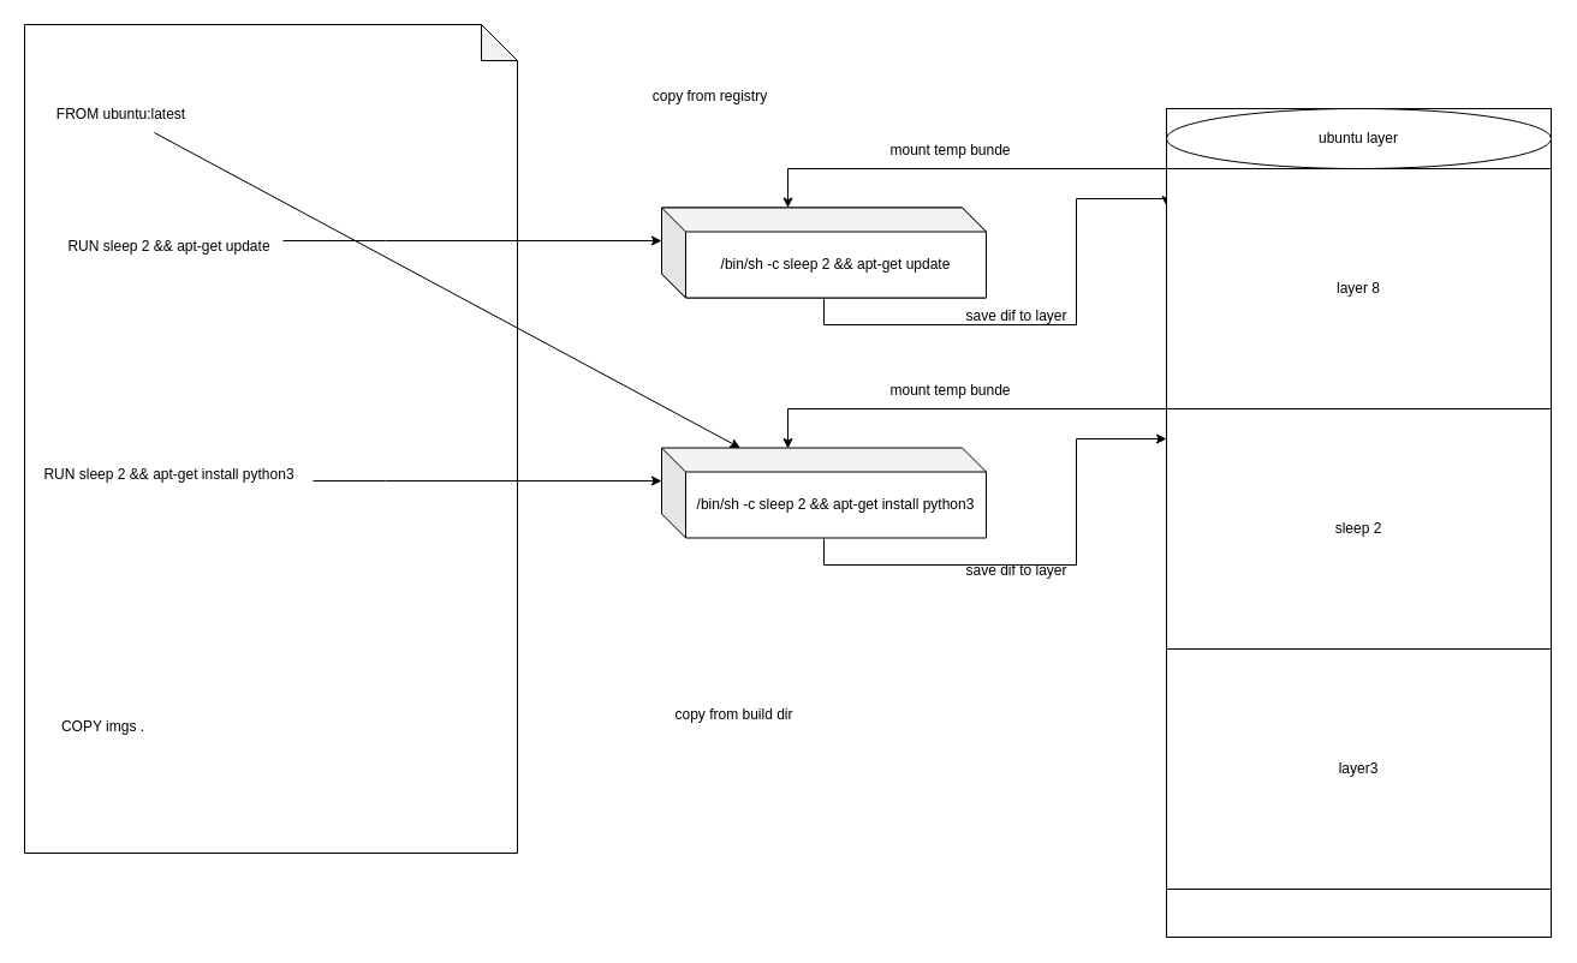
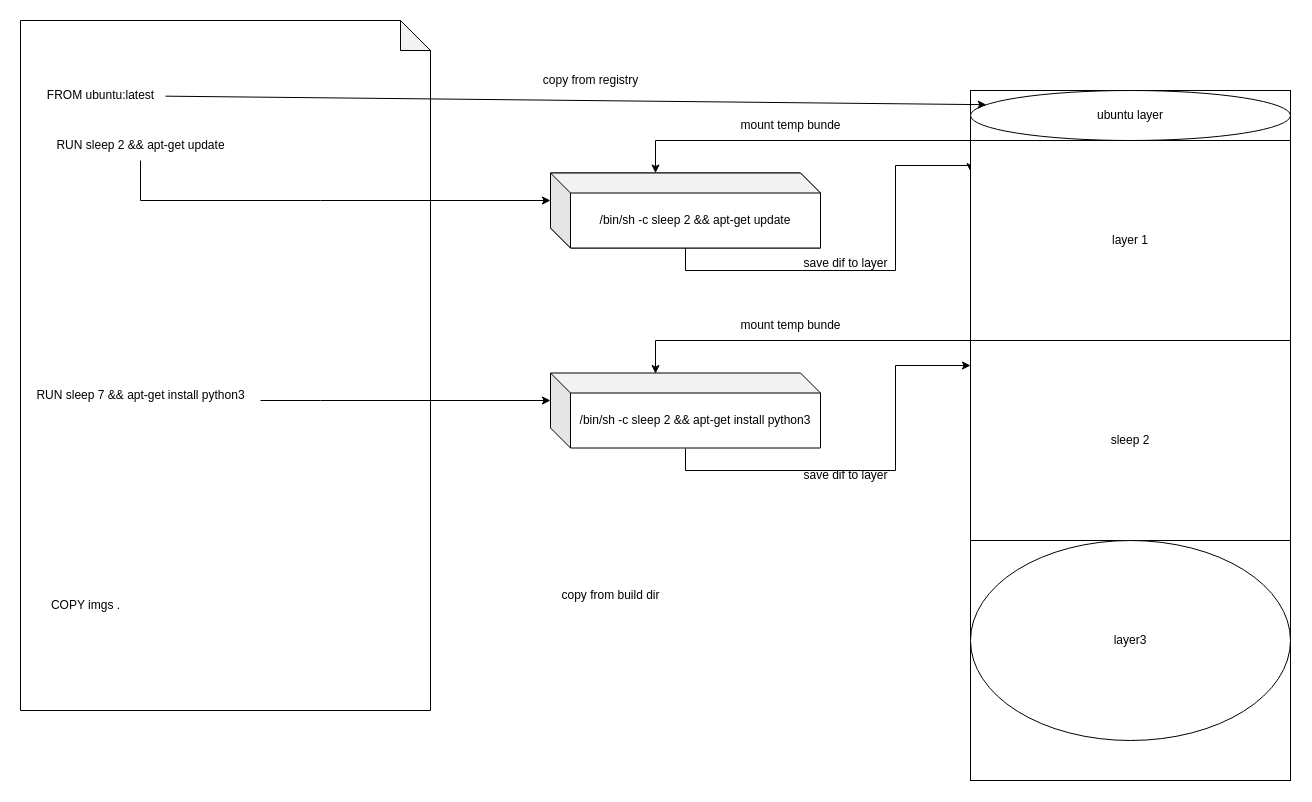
  <mxCell id="0" />
  <mxCell id="1" parent="0" />
  <mxCell id="2" value="&lt;pre style=&quot;background-color: rgb(255, 255, 255); color: rgb(8, 8, 8); font-size: 16px;&quot;&gt;&lt;p style=&quot;&quot;&gt;&lt;br&gt;&lt;/p&gt;&lt;p&gt;&lt;/p&gt;&lt;/pre&gt;" style="shape=note;whiteSpace=wrap;html=1;backgroundOutline=1;darkOpacity=0.05;align=left;spacingTop=1;spacingLeft=11;" vertex="1" parent="1"><mxGeometry x="20" y="20" width="410" height="690" as="geometry" /></mxCell>
  <mxCell id="3" style="edgeStyle=orthogonalEdgeStyle;rounded=0;orthogonalLoop=1;jettySize=auto;html=1;entryX=0;entryY=0.156;entryDx=0;entryDy=0;entryPerimeter=0;" edge="1" parent="1" source="4" target="14"><mxGeometry relative="1" as="geometry"><Array as="points"><mxPoint x="685" y="270" /><mxPoint x="895" y="270" /><mxPoint x="895" y="165" /></Array></mxGeometry></mxCell>
  <mxCell id="4" value="/bin/sh -c sleep 2 &amp;amp;&amp;amp; apt-get update" style="shape=cube;whiteSpace=wrap;html=1;boundedLbl=1;backgroundOutline=1;darkOpacity=0.05;darkOpacity2=0.1;" vertex="1" parent="1"><mxGeometry x="550" y="172.5" width="270" height="75" as="geometry" /></mxCell>
  <mxCell id="5" value="" style="rounded=0;whiteSpace=wrap;html=1;" vertex="1" parent="1"><mxGeometry x="970" y="90" width="320" height="690" as="geometry" /></mxCell>
  <mxCell id="6" style="edgeStyle=orthogonalEdgeStyle;rounded=0;orthogonalLoop=1;jettySize=auto;html=1;" edge="1" parent="1" source="7" target="4"><mxGeometry relative="1" as="geometry"><Array as="points"><mxPoint x="655" y="140" /></Array></mxGeometry></mxCell>
  <mxCell id="7" value="ubuntu layer" style="ellipse;whiteSpace=wrap;html=1;" vertex="1" parent="1"><mxGeometry x="970" y="90" width="320" height="50" as="geometry" /></mxCell>
  <mxCell id="8" value="FROM ubuntu:latest" style="text;html=1;align=center;verticalAlign=middle;resizable=0;points=[];autosize=1;strokeColor=none;fillColor=none;" vertex="1" parent="1"><mxGeometry x="35" y="80" width="130" height="30" as="geometry" /></mxCell>
- <mxCell id="9" value="" style="endArrow=classic;html=1;rounded=0;" edge="1" parent="1" source="8" target="22"><mxGeometry width="50" height="50" relative="1" as="geometry"><mxPoint x="870" y="250" as="sourcePoint" /><mxPoint x="920" y="200" as="targetPoint" /></mxGeometry></mxCell>
+ <mxCell id="9" value="" style="endArrow=classic;html=1;rounded=0;entryX=0;entryY=0.25;entryDx=0;entryDy=0;" edge="1" parent="1" source="8" target="7"><mxGeometry width="50" height="50" relative="1" as="geometry"><mxPoint x="870" y="250" as="sourcePoint" /><mxPoint x="920" y="200" as="targetPoint" /></mxGeometry></mxCell>
  <mxCell id="10" value="copy from registry" style="text;html=1;align=center;verticalAlign=middle;resizable=0;points=[];autosize=1;strokeColor=none;fillColor=none;" vertex="1" parent="1"><mxGeometry x="530" y="65" width="120" height="30" as="geometry" /></mxCell>
  <mxCell id="11" style="edgeStyle=orthogonalEdgeStyle;rounded=0;orthogonalLoop=1;jettySize=auto;html=1;entryX=0;entryY=0;entryDx=0;entryDy=27.5;entryPerimeter=0;" edge="1" parent="1" source="12" target="4"><mxGeometry relative="1" as="geometry"><Array as="points"><mxPoint x="320" y="200" /><mxPoint x="320" y="200" /></Array></mxGeometry></mxCell>
- <mxCell id="12" value="RUN sleep 2 &amp;amp;&amp;amp; apt-get update" style="text;html=1;align=center;verticalAlign=middle;resizable=0;points=[];autosize=1;strokeColor=none;fillColor=none;" vertex="1" parent="1"><mxGeometry x="45" y="190" width="190" height="30" as="geometry" /></mxCell>
+ <mxCell id="12" value="RUN sleep 2 &amp;amp;&amp;amp; apt-get update" style="text;html=1;align=center;verticalAlign=middle;resizable=0;points=[];autosize=1;strokeColor=none;fillColor=none;" vertex="1" parent="1"><mxGeometry x="45" y="130" width="190" height="30" as="geometry" /></mxCell>
  <mxCell id="13" value="mount temp bunde" style="text;html=1;align=center;verticalAlign=middle;resizable=0;points=[];autosize=1;strokeColor=none;fillColor=none;" vertex="1" parent="1"><mxGeometry x="730" y="110" width="120" height="30" as="geometry" /></mxCell>
- <mxCell id="14" value="layer 8" style="rounded=0;whiteSpace=wrap;html=1;" vertex="1" parent="1"><mxGeometry x="970" y="140" width="320" height="200" as="geometry" /></mxCell>
+ <mxCell id="14" value="layer 1" style="rounded=0;whiteSpace=wrap;html=1;" vertex="1" parent="1"><mxGeometry x="970" y="140" width="320" height="200" as="geometry" /></mxCell>
  <mxCell id="15" value="save dif to layer" style="text;html=1;align=center;verticalAlign=middle;resizable=0;points=[];autosize=1;strokeColor=none;fillColor=none;" vertex="1" parent="1"><mxGeometry x="790" y="247.5" width="110" height="30" as="geometry" /></mxCell>
- <mxCell id="16" value="RUN sleep 2 &amp;amp;&amp;amp; apt-get install python3" style="text;html=1;align=center;verticalAlign=middle;resizable=0;points=[];autosize=1;strokeColor=none;fillColor=none;" vertex="1" parent="1"><mxGeometry x="25" y="380" width="230" height="30" as="geometry" /></mxCell>
+ <mxCell id="16" value="RUN sleep 7 &amp;amp;&amp;amp; apt-get install python3" style="text;html=1;align=center;verticalAlign=middle;resizable=0;points=[];autosize=1;strokeColor=none;fillColor=none;" vertex="1" parent="1"><mxGeometry x="25" y="380" width="230" height="30" as="geometry" /></mxCell>
  <mxCell id="17" value="/bin/sh -c sleep 2 &amp;amp;&amp;amp; apt-get update" style="shape=cube;whiteSpace=wrap;html=1;boundedLbl=1;backgroundOutline=1;darkOpacity=0.05;darkOpacity2=0.1;" vertex="1" parent="1"><mxGeometry x="550" y="172.5" width="270" height="75" as="geometry" /></mxCell>
  <mxCell id="18" style="edgeStyle=orthogonalEdgeStyle;rounded=0;orthogonalLoop=1;jettySize=auto;html=1;entryX=0;entryY=0.5;entryDx=0;entryDy=0;" edge="1" parent="1"><mxGeometry relative="1" as="geometry"><mxPoint x="685" y="448" as="sourcePoint" /><mxPoint x="970" y="365" as="targetPoint" /><Array as="points"><mxPoint x="685" y="470" /><mxPoint x="895" y="470" /><mxPoint x="895" y="365" /></Array></mxGeometry></mxCell>
  <mxCell id="19" style="edgeStyle=orthogonalEdgeStyle;rounded=0;orthogonalLoop=1;jettySize=auto;html=1;" edge="1" parent="1"><mxGeometry relative="1" as="geometry"><mxPoint x="970" y="340" as="sourcePoint" /><mxPoint x="655" y="373" as="targetPoint" /><Array as="points"><mxPoint x="655" y="340" /></Array></mxGeometry></mxCell>
  <mxCell id="20" style="edgeStyle=orthogonalEdgeStyle;rounded=0;orthogonalLoop=1;jettySize=auto;html=1;entryX=0;entryY=0;entryDx=0;entryDy=27.5;entryPerimeter=0;" edge="1" parent="1"><mxGeometry relative="1" as="geometry"><mxPoint x="260" y="400" as="sourcePoint" /><mxPoint x="550" y="400" as="targetPoint" /><Array as="points"><mxPoint x="320" y="400" /><mxPoint x="320" y="400" /></Array></mxGeometry></mxCell>
  <mxCell id="21" value="mount temp bunde" style="text;html=1;align=center;verticalAlign=middle;resizable=0;points=[];autosize=1;strokeColor=none;fillColor=none;" vertex="1" parent="1"><mxGeometry x="730" y="310" width="120" height="30" as="geometry" /></mxCell>
  <mxCell id="22" value="/bin/sh -c sleep 2 &amp;amp;&amp;amp; apt-get install python3" style="shape=cube;whiteSpace=wrap;html=1;boundedLbl=1;backgroundOutline=1;darkOpacity=0.05;darkOpacity2=0.1;" vertex="1" parent="1"><mxGeometry x="550" y="372.5" width="270" height="75" as="geometry" /></mxCell>
  <mxCell id="23" value="sleep 2" style="rounded=0;whiteSpace=wrap;html=1;" vertex="1" parent="1"><mxGeometry x="970" y="340" width="320" height="200" as="geometry" /></mxCell>
- <mxCell id="24" value="layer3" style="rounded=0;whiteSpace=wrap;html=1;" vertex="1" parent="1"><mxGeometry x="970" y="540" width="320" height="200" as="geometry" /></mxCell>
+ <mxCell id="24" value="layer3" style="ellipse;whiteSpace=wrap;html=1;" vertex="1" parent="1"><mxGeometry x="970" y="540" width="320" height="200" as="geometry" /></mxCell>
  <mxCell id="25" value="save dif to layer" style="text;html=1;align=center;verticalAlign=middle;resizable=0;points=[];autosize=1;strokeColor=none;fillColor=none;" vertex="1" parent="1"><mxGeometry x="790" y="460" width="110" height="30" as="geometry" /></mxCell>
  <mxCell id="26" value="COPY imgs ." style="text;html=1;align=center;verticalAlign=middle;resizable=0;points=[];autosize=1;strokeColor=none;fillColor=none;" vertex="1" parent="1"><mxGeometry x="40" y="590" width="90" height="30" as="geometry" /></mxCell>
  <mxCell id="27" value="copy from build dir" style="text;html=1;align=center;verticalAlign=middle;resizable=0;points=[];autosize=1;strokeColor=none;fillColor=none;" vertex="1" parent="1"><mxGeometry x="550" y="580" width="120" height="30" as="geometry" /></mxCell>
